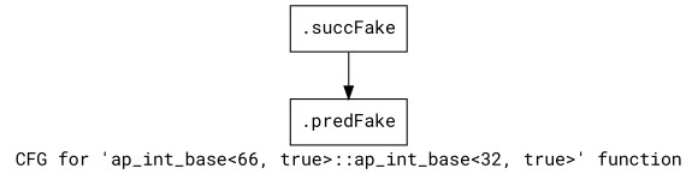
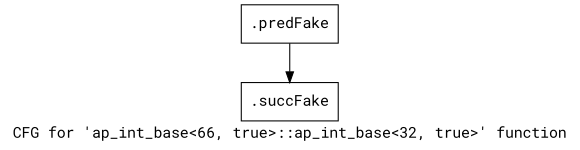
  digraph {
    label="CFG for 'ap_int_base\<66, true\>::ap_int_base\<32, true\>' function"
    fontname="Roboto Mono"
    node [shape=record fontname="Roboto Mono"]
    n1 [label="{.predFake}"]
    n2 [filename="/mnt/xilinx/Vitis_HLS/2021.2/include/ap_int_base.h" label="{.succFake}" linenumber=233]
-   n2 -> n1 [execusionnum=1 filename="/mnt/xilinx/Vitis_HLS/2021.2/include/ap_int_base.h" fontname="Roboto Mono"]
+   n1 -> n2 [execusionnum=1 filename="/mnt/xilinx/Vitis_HLS/2021.2/include/ap_int_base.h" fontname="Roboto Mono"]
  }
